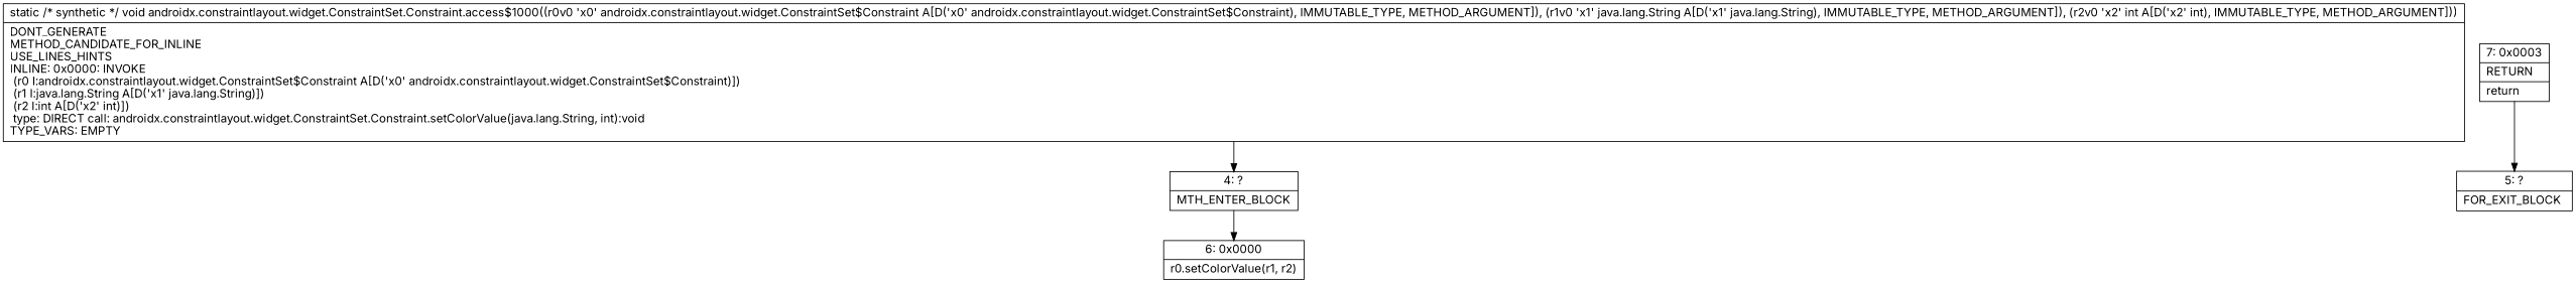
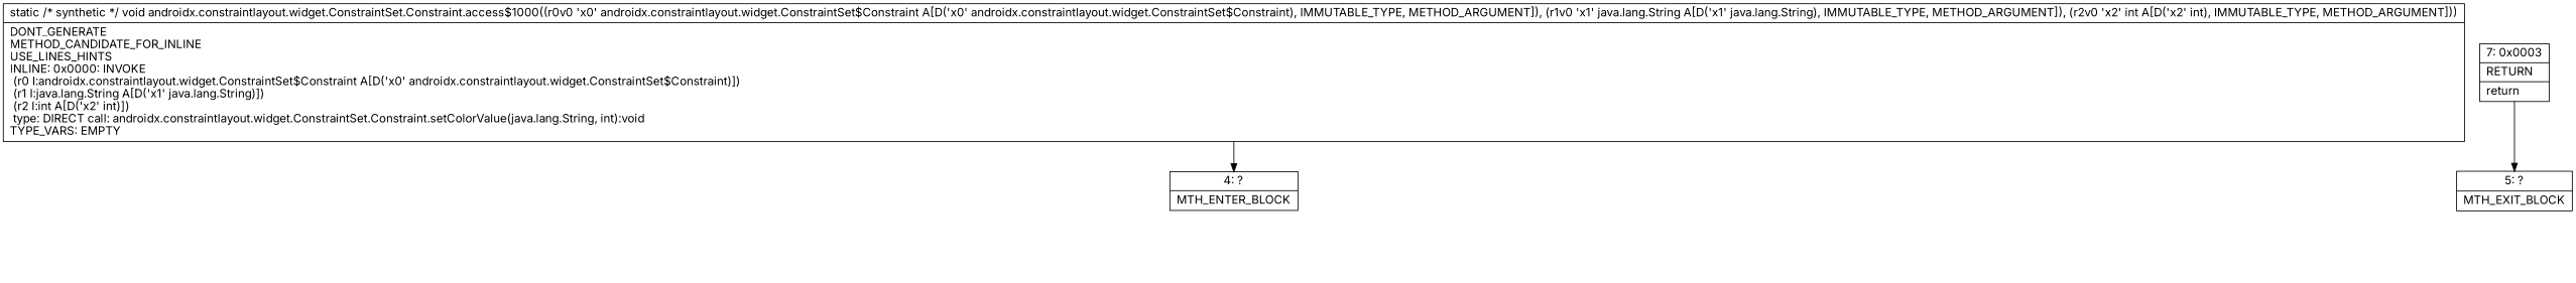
  digraph {
    fontname=Inter
    node [fontname=Inter shape=record]
    edge [fontname=Inter]
    n1 [label="{4\:\ ?|MTH_ENTER_BLOCK\l}"]
-   n2 [label="{6\:\ 0x0000|r0.setColorValue(r1, r2)\l}"]
    n3 [label="{7\:\ 0x0003|RETURN\l|return\l}"]
-   n4 [label="{5\:\ ?|FOR_EXIT_BLOCK\l}"]
+   n4 [label="{5\:\ ?|MTH_EXIT_BLOCK\l}"]
    n5 [label="{static \/* synthetic *\/ void androidx.constraintlayout.widget.ConstraintSet.Constraint.access$1000((r0v0 'x0' androidx.constraintlayout.widget.ConstraintSet$Constraint A[D('x0' androidx.constraintlayout.widget.ConstraintSet$Constraint), IMMUTABLE_TYPE, METHOD_ARGUMENT]), (r1v0 'x1' java.lang.String A[D('x1' java.lang.String), IMMUTABLE_TYPE, METHOD_ARGUMENT]), (r2v0 'x2' int A[D('x2' int), IMMUTABLE_TYPE, METHOD_ARGUMENT]))  | DONT_GENERATE\lMETHOD_CANDIDATE_FOR_INLINE\lUSE_LINES_HINTS\lINLINE: 0x0000: INVOKE  \l  (r0 I:androidx.constraintlayout.widget.ConstraintSet$Constraint A[D('x0' androidx.constraintlayout.widget.ConstraintSet$Constraint)])\l  (r1 I:java.lang.String A[D('x1' java.lang.String)])\l  (r2 I:int A[D('x2' int)])\l type: DIRECT call: androidx.constraintlayout.widget.ConstraintSet.Constraint.setColorValue(java.lang.String, int):void\lTYPE_VARS: EMPTY\l}"]
-   n1 -> n2
    n3 -> n4
    n5 -> n1
  }
